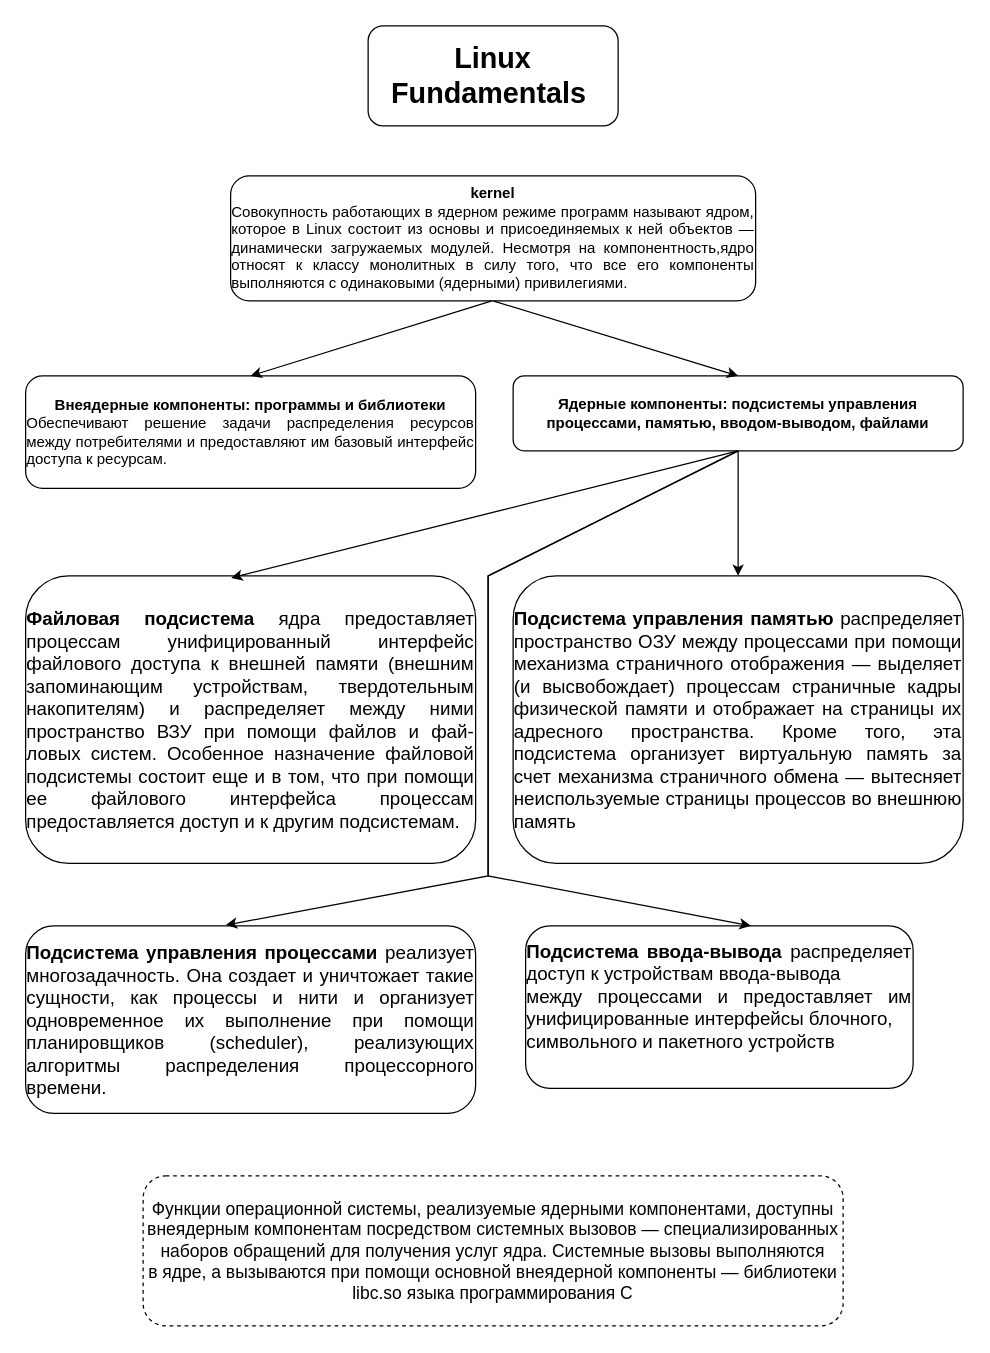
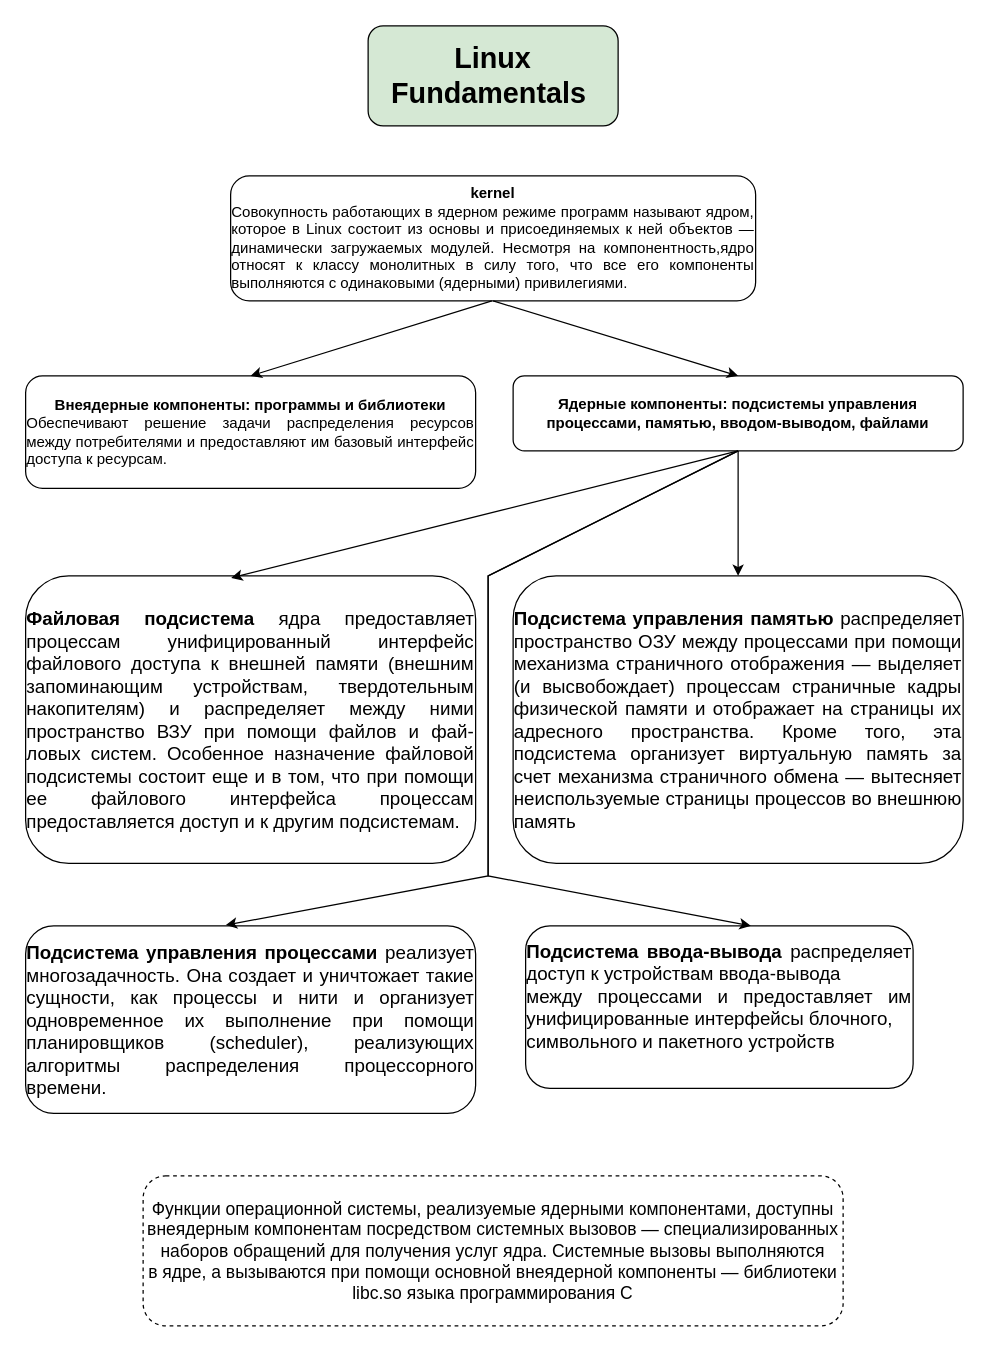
  <mxCell id="0" />
  <mxCell id="1" parent="0" />
- <mxCell id="2" value="&lt;font style=&quot;font-size: 23px;&quot;&gt;Linux Fundamentals&amp;nbsp;&lt;/font&gt;" style="rounded=1;whiteSpace=wrap;html=1;fontStyle=1" parent="1" vertex="1"><mxGeometry x="294" y="20" width="200" height="80" as="geometry" /></mxCell>
+ <mxCell id="2" value="&lt;font style=&quot;font-size: 23px;&quot;&gt;Linux Fundamentals&amp;nbsp;&lt;/font&gt;" style="rounded=1;whiteSpace=wrap;html=1;fontStyle=1;fillColor=#d5e8d4;" parent="1" vertex="1"><mxGeometry x="294" y="20" width="200" height="80" as="geometry" /></mxCell>
  <mxCell id="3" value="&lt;b&gt;kernel&lt;/b&gt;&lt;br&gt;&lt;div style=&quot;text-align: justify;&quot;&gt;Совокупность работающих в ядерном режиме программ называют ядром, которое&amp;nbsp;&lt;span style=&quot;background-color: initial;&quot;&gt;в Linux состоит из основы и присоединяемых к ней объектов — динамически загружаемых модулей. Несмотря на компонентность,ядро относят к классу монолитных в силу того, что все его компоненты выполняются с одинаковыми (ядерными) привилегиями.&lt;/span&gt;&lt;/div&gt;" style="rounded=1;whiteSpace=wrap;html=1;" parent="1" vertex="1"><mxGeometry x="184" y="140" width="420" height="100" as="geometry" /></mxCell>
  <mxCell id="4" value="&lt;div&gt;&lt;b&gt;Внеядерные компоненты: программы и библиотеки&lt;/b&gt;&lt;/div&gt;&lt;div style=&quot;text-align: justify;&quot;&gt;&lt;span style=&quot;&quot;&gt;&#09;&lt;/span&gt;Обеспечивают решение задачи&amp;nbsp;&lt;span style=&quot;background-color: initial;&quot;&gt;распределения ресурсов между потребителями и предоставляют им базовый ин­терфейс доступа к ресурсам.&lt;/span&gt;&lt;/div&gt;" style="rounded=1;whiteSpace=wrap;html=1;" parent="1" vertex="1"><mxGeometry x="20" y="300" width="360" height="90" as="geometry" /></mxCell>
  <mxCell id="5" value="&lt;div style=&quot;&quot;&gt;&lt;b&gt;Ядерные компоненты: подсистемы управления&lt;/b&gt;&lt;/div&gt;&lt;div style=&quot;&quot;&gt;&lt;b&gt;процессами, памятью, вводом-выводом, файлами&lt;/b&gt;&lt;/div&gt;" style="rounded=1;whiteSpace=wrap;html=1;verticalAlign=middle;" parent="1" vertex="1"><mxGeometry x="410" y="300" width="360" height="60" as="geometry" /></mxCell>
  <mxCell id="6" value="&lt;div style=&quot;text-align: justify; font-size: 15px;&quot;&gt;&lt;b style=&quot;font-size: 15px;&quot;&gt;Подсистема управления процессами&lt;/b&gt; реализует многозадачность. Она&amp;nbsp;&lt;span style=&quot;background-color: initial; font-size: 15px;&quot;&gt;создает и уничтожает такие сущности, как процессы и нити и&amp;nbsp;&lt;/span&gt;&lt;span style=&quot;background-color: initial; font-size: 15px;&quot;&gt;организует одновременное их выполнение&amp;nbsp;&lt;/span&gt;&lt;span style=&quot;background-color: initial; font-size: 15px;&quot;&gt;при помощи планировщиков (scheduler), реализующих алгоритмы распределения&amp;nbsp;&lt;/span&gt;&lt;span style=&quot;background-color: initial; font-size: 15px;&quot;&gt;процессорного времени.&lt;/span&gt;&lt;/div&gt;" style="rounded=1;whiteSpace=wrap;html=1;fontSize=15;" parent="1" vertex="1"><mxGeometry x="20" y="740" width="360" height="150" as="geometry" /></mxCell>
  <mxCell id="7" value="&lt;div style=&quot;text-align: justify; font-size: 15px;&quot;&gt;&lt;b style=&quot;font-size: 15px;&quot;&gt;Подсистема ввода-вывода&lt;/b&gt;&amp;nbsp;распределяет доступ к устройствам ввода-вывода&lt;/div&gt;&lt;div style=&quot;text-align: justify; font-size: 15px;&quot;&gt;между процессами и предоставляет им унифицированные интерфейсы блочного,&lt;/div&gt;&lt;div style=&quot;text-align: justify; font-size: 15px;&quot;&gt;символьного и пакетного устройств&lt;/div&gt;&lt;div style=&quot;text-align: justify; font-size: 15px;&quot;&gt;&lt;br style=&quot;font-size: 15px;&quot;&gt;&lt;/div&gt;" style="rounded=1;whiteSpace=wrap;html=1;fontSize=15;" parent="1" vertex="1"><mxGeometry x="420" y="740" width="310" height="130" as="geometry" /></mxCell>
  <mxCell id="8" value="&lt;div style=&quot;text-align: justify; font-size: 15px;&quot;&gt;&lt;b style=&quot;background-color: initial; font-size: 15px;&quot;&gt;Подсистема управления памятью&lt;/b&gt;&lt;span style=&quot;background-color: initial; font-size: 15px;&quot;&gt;&amp;nbsp;распределяет простран­ство ОЗУ между процессами при помо­щи механизма страничного отображения — выделяет (и высвобождает) процессам страничные кадры физической памяти и отображает на страницы их адресного пространства. Кроме того, эта подсистема организует виртуальную память за счет механизма страничного обмена — вытесняет неиспользуе­мые страницы процессов во внешнюю память&lt;/span&gt;&lt;/div&gt;" style="rounded=1;whiteSpace=wrap;html=1;fontSize=15;glass=0;shadow=0;sketch=0;" parent="1" vertex="1"><mxGeometry x="410" y="460" width="360" height="230" as="geometry" /></mxCell>
  <mxCell id="9" value="&lt;div style=&quot;text-align: justify; font-size: 15px;&quot;&gt;&lt;b style=&quot;background-color: initial; font-size: 15px;&quot;&gt;Файловая подсистема&amp;nbsp;&lt;/b&gt;&lt;span style=&quot;background-color: initial; font-size: 15px;&quot;&gt;ядра предоставляет процессам уни­фицированный интерфейс файлового доступа к внешней памяти (внешним запоми­нающим устройствам, твердотельным накопителям) и распределяет между ними пространство ВЗУ при помощи файлов и фай­ловых систем. Особенное назначение файловой подсистемы состоит еще и в том, что при помощи ее файлового интерфейса процессам предоставляется доступ и к другим подсистемам.&lt;/span&gt;&lt;/div&gt;" style="rounded=1;whiteSpace=wrap;html=1;fontSize=15;" parent="1" vertex="1"><mxGeometry x="20" y="460" width="360" height="230" as="geometry" /></mxCell>
  <mxCell id="10" value="" style="endArrow=classic;html=1;rounded=0;fontSize=15;exitX=0.5;exitY=1;exitDx=0;exitDy=0;entryX=0.457;entryY=0.007;entryDx=0;entryDy=0;entryPerimeter=0;" parent="1" source="5" target="9" edge="1"><mxGeometry width="50" height="50" relative="1" as="geometry"><mxPoint x="310" y="600" as="sourcePoint" /><mxPoint x="430" y="430" as="targetPoint" /><Array as="points" /></mxGeometry></mxCell>
  <mxCell id="11" value="" style="endArrow=classic;html=1;rounded=0;fontSize=15;entryX=0.5;entryY=0;entryDx=0;entryDy=0;" parent="1" target="8" edge="1"><mxGeometry width="50" height="50" relative="1" as="geometry"><mxPoint x="590" y="360" as="sourcePoint" /><mxPoint x="194.52" y="471.61" as="targetPoint" /><Array as="points" /></mxGeometry></mxCell>
  <mxCell id="12" value="" style="endArrow=classic;html=1;rounded=0;fontSize=15;entryX=0.445;entryY=-0.004;entryDx=0;entryDy=0;entryPerimeter=0;" parent="1" target="6" edge="1"><mxGeometry width="50" height="50" relative="1" as="geometry"><mxPoint x="590" y="360" as="sourcePoint" /><mxPoint x="574.66" y="460" as="targetPoint" /><Array as="points"><mxPoint x="390" y="460" /><mxPoint x="390" y="700" /></Array></mxGeometry></mxCell>
  <mxCell id="13" value="" style="endArrow=classic;html=1;rounded=0;fontSize=15;entryX=0.581;entryY=0;entryDx=0;entryDy=0;entryPerimeter=0;" parent="1" target="7" edge="1"><mxGeometry width="50" height="50" relative="1" as="geometry"><mxPoint x="590" y="360" as="sourcePoint" /><mxPoint x="190.2" y="749.4" as="targetPoint" /><Array as="points"><mxPoint x="390" y="460" /><mxPoint x="390" y="700" /></Array></mxGeometry></mxCell>
  <mxCell id="14" value="" style="endArrow=classic;html=1;rounded=0;fontSize=15;entryX=0.5;entryY=0;entryDx=0;entryDy=0;" parent="1" target="4" edge="1"><mxGeometry width="50" height="50" relative="1" as="geometry"><mxPoint x="393" y="240" as="sourcePoint" /><mxPoint x="393" y="340" as="targetPoint" /><Array as="points" /></mxGeometry></mxCell>
  <mxCell id="15" value="" style="endArrow=classic;html=1;rounded=0;fontSize=15;entryX=0.5;entryY=0;entryDx=0;entryDy=0;exitX=0.5;exitY=1;exitDx=0;exitDy=0;" parent="1" source="3" target="5" edge="1"><mxGeometry width="50" height="50" relative="1" as="geometry"><mxPoint x="403" y="250" as="sourcePoint" /><mxPoint x="210" y="310" as="targetPoint" /><Array as="points" /></mxGeometry></mxCell>
  <mxCell id="16" value="&lt;div style=&quot;font-size: 14px;&quot;&gt;Функции операционной системы, реализуемые ядерными компонентами, доступны&lt;/div&gt;&lt;div style=&quot;font-size: 14px;&quot;&gt;внеядерным компонентам посредством системных вызовов — специализированных&lt;/div&gt;&lt;div style=&quot;font-size: 14px;&quot;&gt;наборов обращений для получения услуг ядра. Системные вызовы выполняются&lt;/div&gt;&lt;div style=&quot;font-size: 14px;&quot;&gt;в ядре, а вызываются при помощи основной внеядерной компоненты — библиоте­ки libc.so языка программирования C&lt;/div&gt;" style="rounded=1;whiteSpace=wrap;html=1;dashed=1;fontSize=14;" vertex="1" parent="1"><mxGeometry x="114" y="940" width="560" height="120" as="geometry" /></mxCell>
